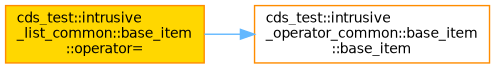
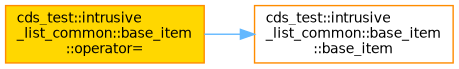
  digraph {
    rankdir=LR
    node [color=darkorange fontname=Helvetica fontsize=10 shape=box style=filled]
    n1 [fillcolor=gold fontcolor=black height=0.2 label="cds_test::intrusive\l_list_common::base_item\l::operator=" width=0.4]
-   n2 [fillcolor=white height=0.2 label="cds_test::intrusive\l_operator_common::base_item\l::base_item" width=0.4]
+   n2 [fillcolor=white height=0.2 label="cds_test::intrusive\l_list_common::base_item\l::base_item" width=0.4]
    n1 -> n2 [color=steelblue1 fontname=Helvetica fontsize=10 labelfontname=Helvetica labelfontsize=10 style=solid]
  }
